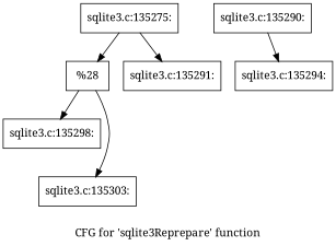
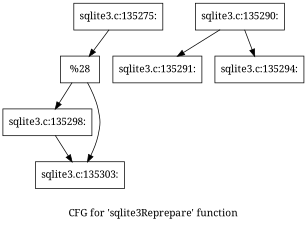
  digraph {
    fontname="Noto Serif"
    label="CFG for 'sqlite3Reprepare' function"
    node [fontname="Noto Serif" shape=record]
    edge [fontname="Noto Serif"]
    n1 [label="{sqlite3.c:135275:}"]
    n2 [label="{%28}"]
    n3 [label="{sqlite3.c:135290:}"]
    n4 [label="{sqlite3.c:135291:}"]
    n5 [label="{sqlite3.c:135294:}"]
    n6 [label="{sqlite3.c:135298:}"]
    n7 [label="{sqlite3.c:135303:}"]
    n1 -> n2
    n2 -> n6
    n2 -> n7
-   n1 -> n4
+   n3 -> n4
    n3 -> n5
+   n6 -> n7
  }
